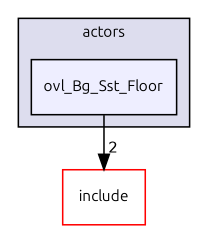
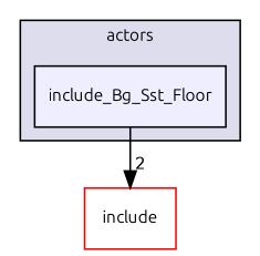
  digraph {
    compound=true
    fontname=Ubuntu
    node [fontname=Ubuntu fontsize=10 shape=box style=filled]
-   n1 [fillcolor="#eeeeff" label=ovl_Bg_Sst_Floor pencolor=black]
+   n1 [fillcolor="#eeeeff" label=include_Bg_Sst_Floor pencolor=black]
    n2 [color=red fillcolor=white label=include]
    subgraph cluster_1 {
      bgcolor="#ddddee"
      fontsize=10
      label=actors
      pencolor=black
      n1
    }
    n1 -> n2 [headlabel=2 labeldistance=1.5 labelfontname=Helvetica labelfontsize=10 fontname=Ubuntu]
  }
